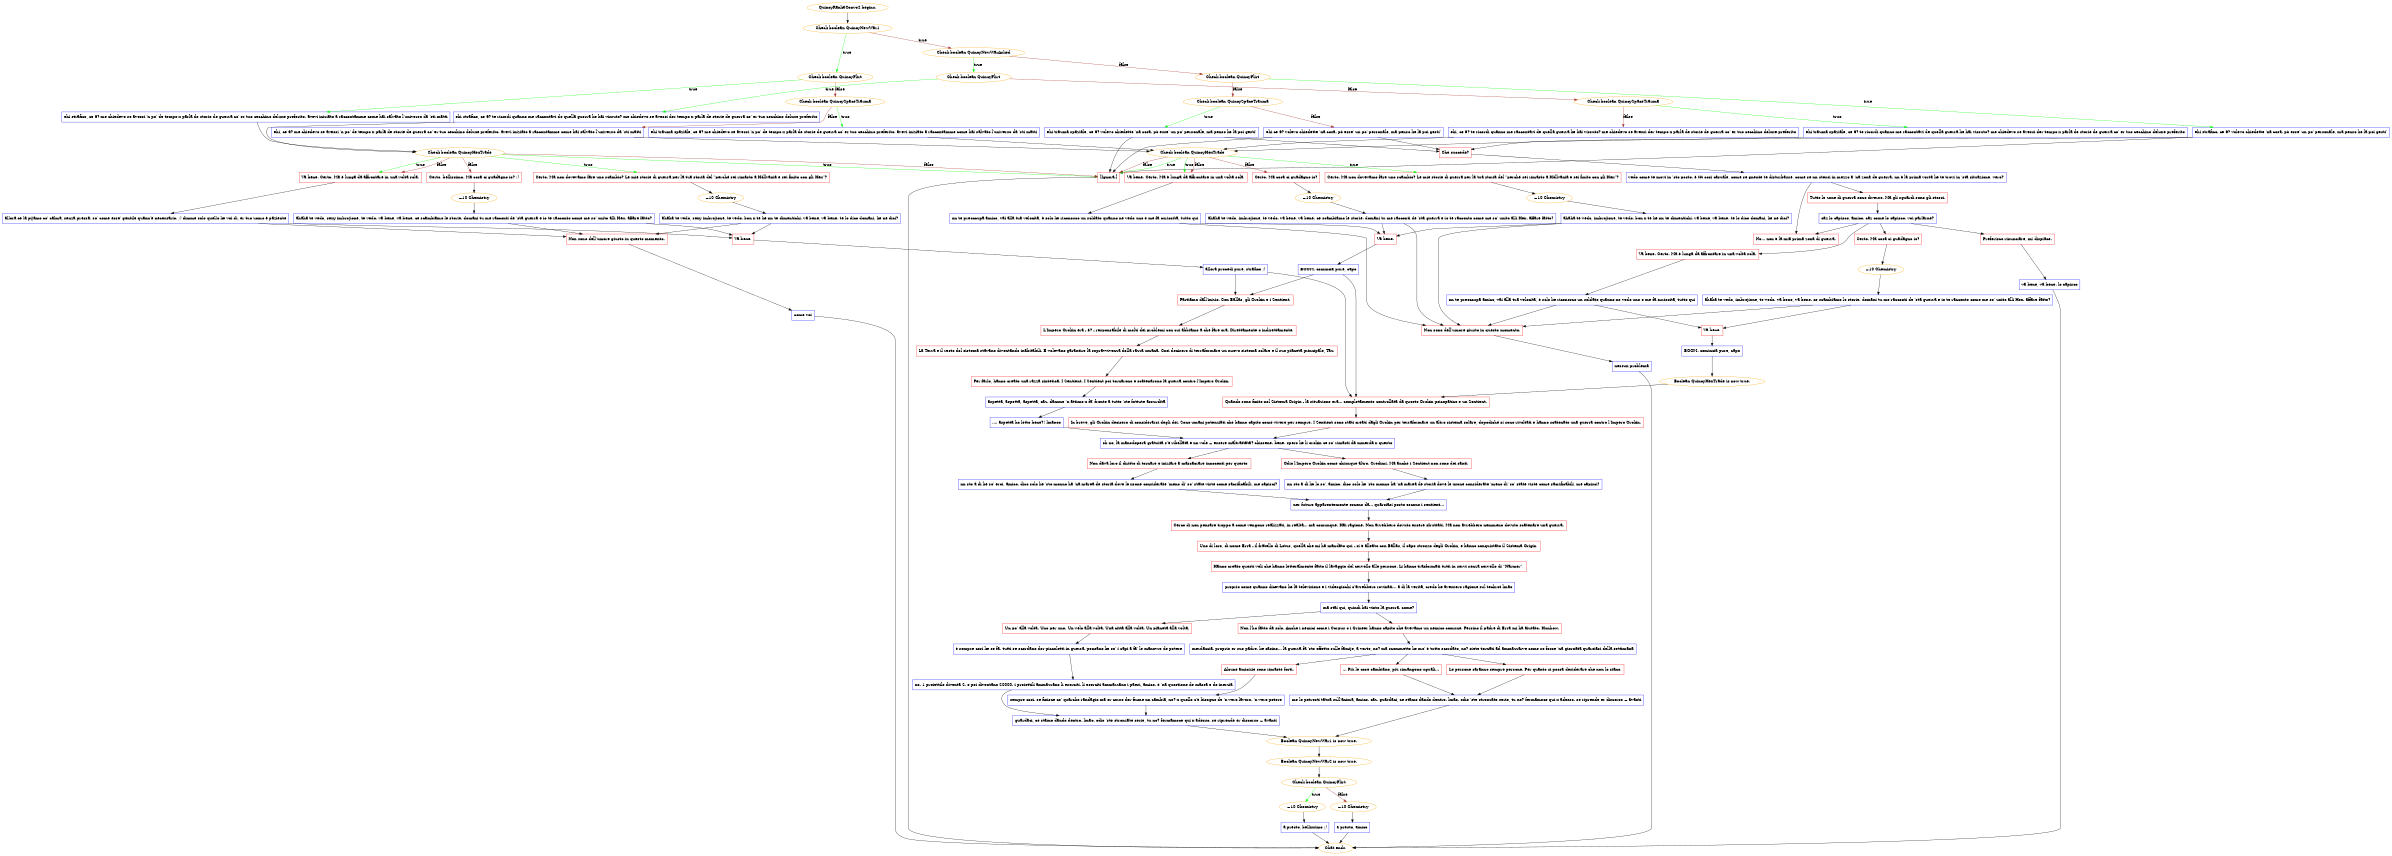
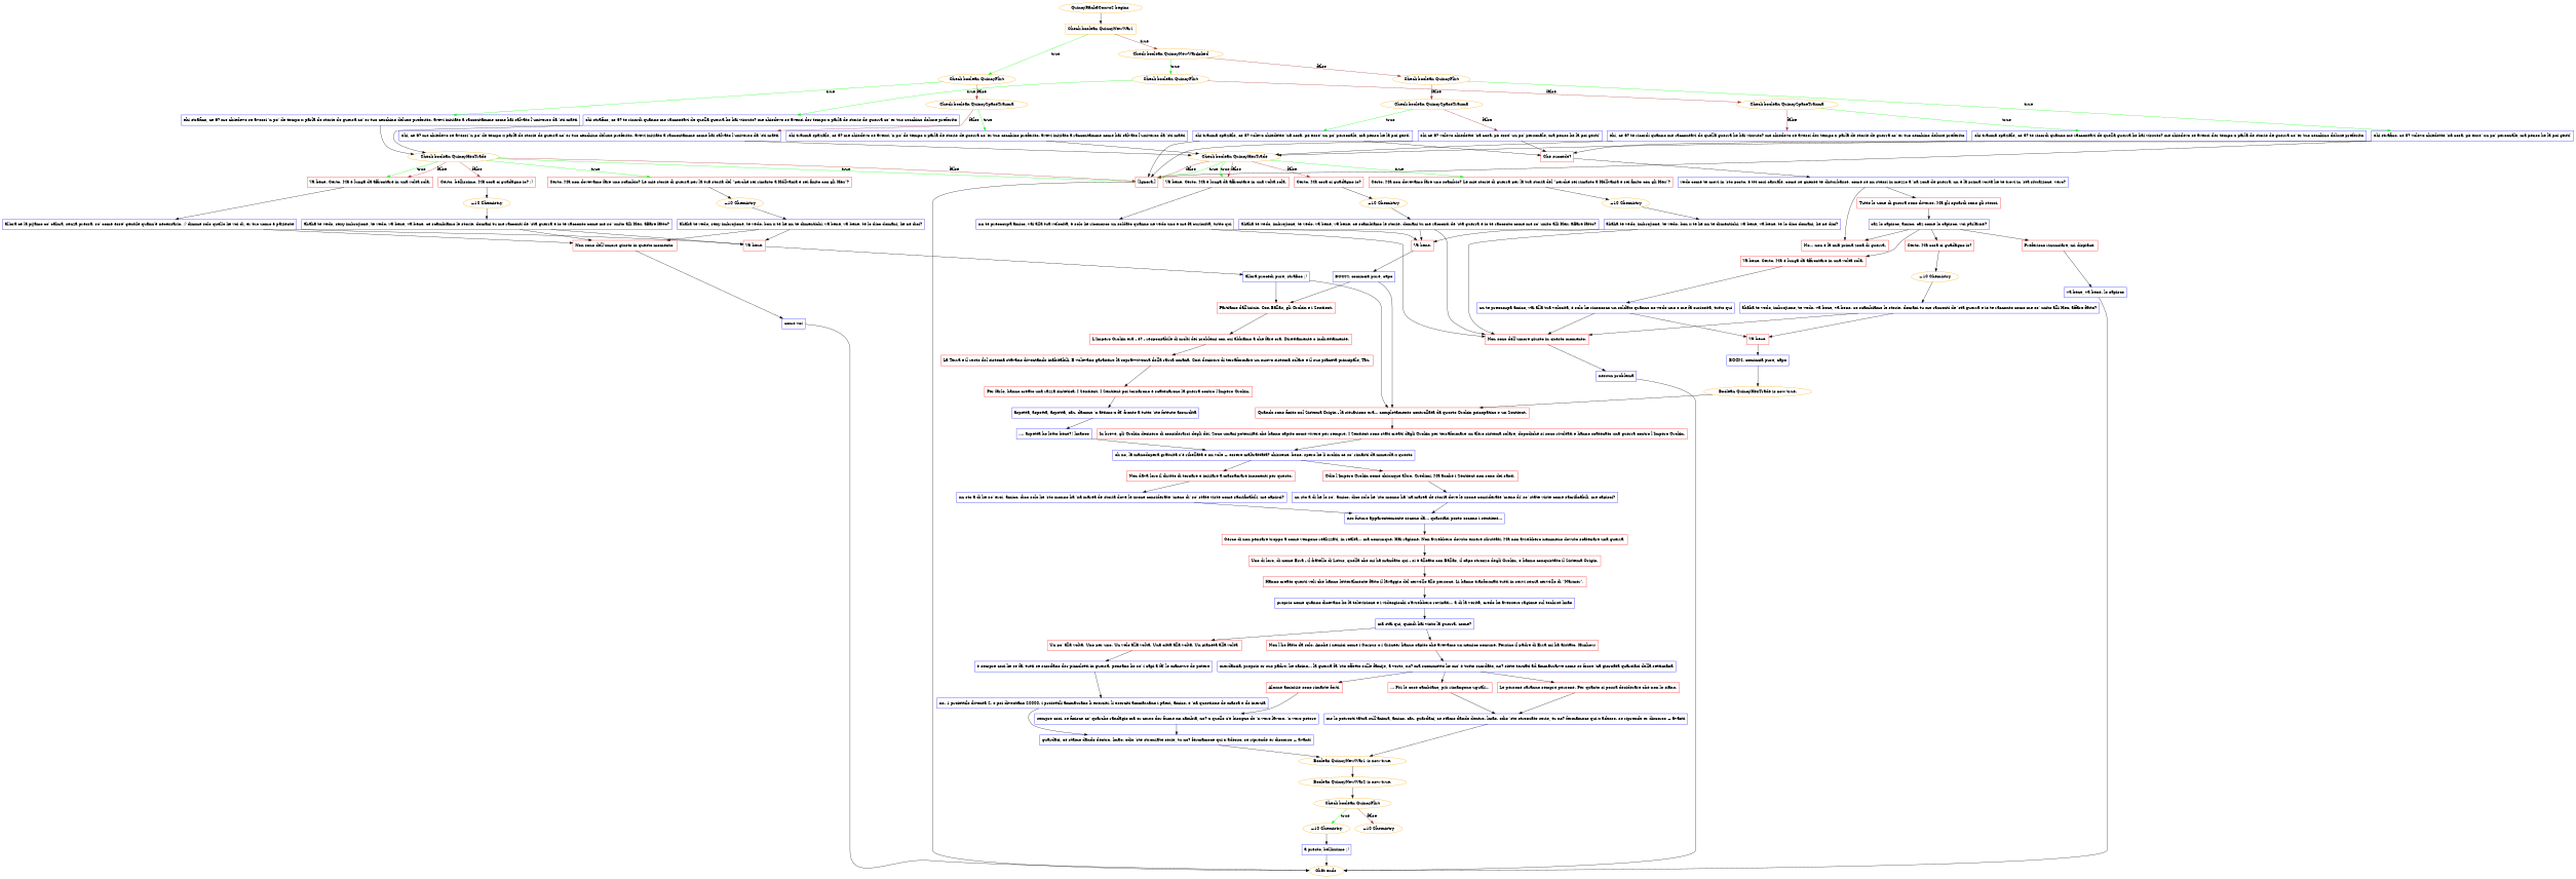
  digraph {
    node [color=blue shape=box]
    "QuincyRank3Convo2 begins." [color=orange shape=""]
-   n2 [color=orange label="Check boolean QuincyNewWar1" shape=""]
+   n2 [color=orange label="Check boolean QuincyNewWar1"]
    n3 [color=orange label="Check boolean QuincyFlirt" shape=""]
    n4 [color=orange label="Check boolean QuincyNewWarAsked" shape=""]
    n5 [label="ehi strafico, ce 6? me chiedevo se avessi 'n po' de tempo x parlà de storie de guerra co' er tuo cecchino deluxe preferito. avevi iniziato a raccontamme come hai salvato l'universo da 'sti matti"]
    n6 [color=orange label="Check boolean QuincySpaceTrauma" shape=""]
    n7 [color=orange label="Check boolean QuincyFlirt" shape=""]
    n8 [color=orange label="Check boolean QuincyFlirt" shape=""]
    n9 [color=orange label="Check boolean QuincyHexTrade" shape=""]
    n10 [label="ehi trauma spaziale, ce 6? me chiedevo se avessi 'n po' de tempo x parlà de storie de guerra co' er tuo cecchino preferito. avevi iniziato a raccontamme come hai salvato l'universo da 'sti matti"]
    n11 [label="ehi, ce 6? me chiedevo se avessi 'n po' de tempo x parlà de storie de guerra co' er tuo cecchino deluxe preferito. avevi iniziato a raccontamme come hai salvato l'universo da 'sti matti"]
    n12 [label="ehi strafico, ce 6? te ricordi quanno me raccontavi de quella guerra ke hai vissuto? me chiedevo se avessi der tempo x parlà de storie de guerra co' er tuo cecchino deluxe preferito"]
    n13 [color=orange label="Check boolean QuincySpaceTrauma" shape=""]
    n14 [label="ehi strafico. ce 6? volevo chiedette 'na cosa. pò esse' un po' personale, ma penso ke la poi gesti'"]
    n15 [color=orange label="Check boolean QuincySpaceTrauma" shape=""]
    n16 [color=red label="Certo. Ma non dovevamo fare uno scambio? Le mie storie di guerra per la tua storia del \"perché sei rimasto a Höllvania e sei finito con gli Hex\"?"]
    n17 [color=red label="Va bene. Certo. Ma è lunga da affrontare in una volta sola."]
    n18 [color=red label="[Ignora.]"]
    n19 [color=red label="Certo, bellissimo. Ma cosa ci guadagno io? ;)"]
    n20 [color=orange label="Check boolean QuincyHexTrade" shape=""]
    n21 [label="ehi trauma spaziale, ce 6? te ricordi quanno me raccontavi de quella guerra ke hai vissuto? me chiedevo se avessi der tempo x parlà de storie de guerra co' er tuo cecchino deluxe preferito"]
    n22 [label="ehi, ce 6? te ricordi quanno me raccontavi de quella guerra ke hai vissuto? me chiedevo se avessi der tempo x parlà de storie de guerra co' er tuo cecchino deluxe preferito"]
    n23 [color=red label="Che succede?"]
    n24 [label="ehi trauma spaziale, ce 6? volevo chiedette 'na cosa. pò esse' un po' personale, ma penso ke la poi gesti'"]
    n25 [label="ehi ce 6? volevo chiedette 'na cosa. pò esse' un po' personale, ma penso ke la poi gesti'"]
    n26 [color=orange label="+10 Chemistry" shape=""]
    n27 [label="allora ce la pijamo co' calma, senza pressa. so' come esse' gentile quann'è necessario. ;) dimme solo quello ke voi dì, er tuo uomo è paziente"]
    "Chat ends." [color=orange shape=""]
    n29 [color=orange label="+10 Chemistry" shape=""]
    n30 [color=red label="Certo. Ma non dovevamo fare uno scambio? Le mie storie di guerra per la tua storia del \"perché sei rimasto a Höllvania e sei finito con gli Hex\"?"]
    n31 [color=red label="Va bene. Certo. Ma è lunga da affrontare in una volta sola."]
    n32 [color=red label="Certo. Ma cosa ci guadagno io?"]
    n33 [label="vedo come te movi in 'sto posto. è ttt così casuale, come se gnente te disturbasse, come se nn stessi in mezzo a 'na zona de guerra. nn è la prima vorta ke te trovi in 'sta situazione, vero?"]
    n34 [label="ahaha te vedo, sexy imbrojione, te vedo. bon x te ke nn te dimentichi. va bene, va bene. te lo dico domani, ke ne dici?"]
    n35 [color=red label="Va bene."]
    n36 [color=red label="Non sono dell'umore giusto in questo momento."]
    n37 [label="ahaha te vedo, sexy imbrojione, te vedo. va bene, va bene. ce scambiamo le storie. domani tu me racconti de 'sta guerra e io te racconto come me so' unito alli Hex. affare fatto?"]
    n38 [color=orange label="+10 Chemistry" shape=""]
    n39 [label="nn te preoccupà amico, vai alla tua velocità, è solo ke riconosco un soldato quanno ne vedo uno e me fa curiosità, tutto qui"]
    n40 [color=orange label="+10 Chemistry" shape=""]
    n41 [color=red label="No... non è la mia prima zona di guerra."]
    n42 [color=red label="Tutte le zone di guerra sono diverse. Ma gli sguardi sono gli stessi."]
    n43 [label="allora procedi pure, strafico ;)"]
    n44 [label="come voi"]
    n45 [label="ahaha te vedo, imbrojione, te vedo. bon x te ke nn te dimentichi. va bene, va bene. te lo dico domani, ke ne dici?"]
    n46 [color=red label="Va bene."]
    n47 [color=red label="Non sono dell'umore giusto in questo momento."]
    n48 [label="ahaha te vedo, imbrojione, te vedo. va bene, va bene. ce scambiamo le storie. domani tu me racconti de 'sta guerra e io te racconto come me so' unito alli Hex. affare fatto?"]
    n49 [label="caz lo capisco, amico. caz come lo capisco. voi parlarne?"]
    n50 [color=red label="Quando sono finito nel Sistema Origin - la situazione era... completamente controllata da questo Orokin psicopatico e un Sentient."]
    n51 [color=red label="Partiamo dall'inizio. Con Ballas, gli Orokin e i Sentient."]
    n52 [label="BOOM. comincia pure, capo"]
    n53 [label="nessun problema"]
    n54 [color=red label="Certo. Ma cosa ci guadagno io?"]
    n55 [color=red label="Va bene. Certo. Ma è lunga da affrontare in una volta sola."]
    n56 [color=red label="Preferisco rinunciare, mi dispiace."]
    n57 [color=red label="In breve, gli Orokin decisero di considerarsi degli dei. Sono umani potenziati che hanno capito come vivere per sempre. I Sentient sono stati creati dagli Orokin per terraformare un altro sistema solare, dopodiché si sono rivoltati e hanno scatenato una guerra contro l'Impero Orokin."]
    n58 [color=red label="L'Impero Orokin era - è? - responsabile di molti dei problemi con cui abbiamo a che fare ora. Direttamente o indirettamente."]
    n59 [color=orange label="+10 Chemistry" shape=""]
    n60 [label="nn te preoccupà amico, vai alla tua velocità, è solo ke riconosco un soldato quanno ne vedo uno e me fa curiosità, tutto qui"]
    n61 [label="va bene, va bene. lo capisco"]
    n62 [label="oh no, la manodopera gratuita s'è ribellata e nn vole + essere maltrattata? chissene. bene. spero ke li orokin ce so' rimasti da mmerda x questo"]
    n63 [color=red label="La Terra e il resto del sistema stavano diventando inabitabili. E volevano garantire la sopravvivenza della razza umana. Così decisero di terraformare un nuovo sistema solare e il suo pianeta principale, Tau."]
    n64 [label="ahaha te vedo, imbrojione, te vedo. va bene, va bene. ce scambiamo le storie. domani tu me racconti de 'sta guerra e io te racconto come me so' unito alli Hex. affare fatto?"]
    n65 [color=red label="Va bene."]
    n66 [color=red label="Non dava loro il diritto di tornare e iniziare a massacrare innocenti per questo."]
    n67 [color=red label="Odio l'Impero Orokin come chiunque altro. Credimi. Ma anche i Sentient non sono dei santi."]
    n68 [color=red label="Per farlo, hanno creato una razza sintetica. I Sentient. I Sentient poi tornarono e scatenarono la guerra contro l'Impero Orokin."]
    n69 [label="BOOM. comincia pure, capo"]
    n70 [label="nn sto a dì ke so' eroi, amico. dico solo ke 'sto monno ha 'na marea de storia dove le xsone considerate 'meno di' so' state viste come sacrificabili, me capisci?"]
    n71 [label="nn sto a dì ke lo so', amico. dico solo ke 'sto monno ha 'na marea de storia dove le xsone considerate 'meno di' so' state viste come sacrificabili, me capisci?"]
    n72 [label="aspetta, aspetta, aspetta, caz. damme 'n attimo x fa' fronte a tutte 'ste fottute assurdità"]
    n73 [color=orange label="Boolean QuincyHexTrade is now true." shape=""]
    n74 [label="ner futuro apparentemente escono da... quarsiasi posto escono i sentient..."]
    n75 [label=".... aspetta ho letto bene?! lmaooo"]
    n76 [color=red label="Cerco di non pensare troppo a come vengono realizzati, in realtà... ma comunque. Hai ragione. Non avrebbero dovuto essere sfruttati. Ma non avrebbero nemmeno dovuto scatenare una guerra."]
    n77 [color=red label="Uno di loro, di nome Erra - il fratello di Lotus, quella che mi ha mandato qui - si è alleato con Ballas, il capo stronzo degli Orokin, e hanno conquistato il Sistema Origin."]
    n78 [color=red label="Hanno creato questi veli che hanno letteralmente fatto il lavaggio del cervello alle persone. Li hanno trasformati tutti in servi senza cervello di \"Narmer\"."]
    n79 [label="proprio come quanno dicevano ke la televisione e i videogiochi c'avrebbero rovinati... a dì la verità, credo ke avessero ragione sul techrot lmao"]
    n80 [label="ma stai qui, quindi hai vinto la guerra. come?"]
    n81 [color=red label="Un po' alla volta. Uno per uno. Un velo alla volta. Una città alla volta. Un pianeta alla volta."]
    n82 [color=red label="Non l'ho fatto da solo. Anche i nemici come i Corpus o i Grineer hanno capito che avevamo un nemico comune. Persino il padre di Erra mi ha aiutato. Hunhow."]
    n83 [label="è sempre così ke se fa. tutti se scordano der piccoletti in guerra. pensano ke so' i capi a fa' le manovre de potere"]
    n84 [label="merdaccia. proprio er suo padre. ke casino... la guerra fa 'sto effetto sulle famije, a vorte, no? ma scommetto ke mo' è tutto scordato, no? siete tornati ad ammazzarve come se fosse 'na giornata quarsiasi della settimana"]
    n85 [label="no. 1 proiettile diventa 2. e poi diventano 20000. i proiettili ammazzano li eserciti. li eserciti ammazzano i paesi, amico. è 'na questione de massa e de inerzia"]
    n86 [color=red label="Alcune amicizie sono rimaste forti."]
    n87 [color=red label="... Più le cose cambiano, più rimangono uguali..."]
    n88 [color=red label="Le persone saranno sempre persone. Per quanto si possa desiderare che non lo siano."]
    n89 [label="guardaci, ce stamo dando dentro. lmao. odio 'ste stronzate serie, tu no? fermamoce qui x adesso. se riprende er discorso + avanti"]
    n90 [label="sempre così. se finisce co' quarche randagio ma er corso der fiume nn cambia, no? x quello c'è bisogno de 'n vero lavoro. 'n vero potere"]
    n91 [label="me lo potresti tatuà sull'anima, amico. caz. guardaci, ce stamo dando dentro. lmao. odio 'ste stronzate serie, tu no? fermamoce qui x adesso. se riprende er discorso + avanti"]
    n92 [color=orange label="Boolean QuincyNewWar1 is now true." shape=""]
    n93 [color=orange label="Boolean QuincyNewWar2 is now true." shape=""]
    n94 [color=orange label="Check boolean QuincyFlirt" shape=""]
    n95 [color=orange label="+10 Chemistry" shape=""]
    n96 [color=orange label="+10 Chemistry" shape=""]
    n97 [label="a presto, bellissimo ;)"]
-   n98 [label="a presto, amico"]
    "QuincyRank3Convo2 begins." -> n2
    n2 -> n3 [color=green label=true]
    n2 -> n4 [color=brown label=true]
    n3 -> n5 [color=green label=true]
    n3 -> n6 [color=brown label=false]
    n4 -> n7 [color=green label=true]
    n4 -> n8 [color=brown label=false]
    n5 -> n9
    n6 -> n10 [color=green label=true]
    n6 -> n11 [color=brown label=false]
    n7 -> n12 [color=green label=true]
    n7 -> n13 [color=brown label=false]
    n8 -> n14 [color=green label=true]
    n8 -> n15 [color=brown label=false]
    n9 -> n16 [color=green label=true]
    n9 -> n17 [color=green label=true]
    n9 -> n17 [color=brown label=false]
    n9 -> n18 [color=green label=true]
    n9 -> n18 [color=brown label=false]
    n9 -> n19 [color=brown label=false]
    n10 -> n20
    n11 -> n20
    n12 -> n9
    n13 -> n21 [color=green label=true]
    n13 -> n22 [color=brown label=false]
    n14 -> n18
    n14 -> n23
    n15 -> n24 [color=green label=true]
    n15 -> n25 [color=brown label=false]
    n16 -> n26
    n17 -> n27
    n18 -> "Chat ends."
    n19 -> n29
    n20 -> n18 [color=green label=true]
    n20 -> n18 [color=brown label=false]
    n20 -> n30 [color=green label=true]
    n20 -> n31 [color=green label=true]
    n20 -> n31 [color=brown label=false]
    n20 -> n32 [color=brown label=false]
    n21 -> n20
    n22 -> n20
    n23 -> n33
    n24 -> n18
    n24 -> n23
    n25 -> n18
    n25 -> n23
    n26 -> n34
    n27 -> n35
    n27 -> n36
    n29 -> n37
    n30 -> n38
    n31 -> n39
    n32 -> n40
    n33 -> n41
    n33 -> n42
    n34 -> n35
    n34 -> n36
    n35 -> n43
    n36 -> n44
    n37 -> n35
    n37 -> n36
    n38 -> n45
    n39 -> n46
    n39 -> n47
    n40 -> n48
    n42 -> n49
    n43 -> n50
    n43 -> n51
    n44 -> "Chat ends."
    n45 -> n46
    n45 -> n47
    n46 -> n52
    n47 -> n53
    n48 -> n46
    n48 -> n47
    n49 -> n41
    n49 -> n54
    n49 -> n55
    n49 -> n56
    n50 -> n57
    n51 -> n58
    n52 -> n50
    n52 -> n51
    n53 -> "Chat ends."
    n54 -> n59
    n55 -> n60
    n56 -> n61
    n57 -> n62
    n58 -> n63
    n59 -> n64
    n60 -> n47
    n60 -> n65
    n61 -> "Chat ends."
    n62 -> n66
    n62 -> n67
    n63 -> n68
    n64 -> n47
    n64 -> n65
    n65 -> n69
    n66 -> n70
    n67 -> n71
    n68 -> n72
    n69 -> n73
    n70 -> n74
    n71 -> n74
    n72 -> n75
    n73 -> n50
    n74 -> n76
    n75 -> n62
    n76 -> n77
    n77 -> n78
    n78 -> n79
    n79 -> n80
    n80 -> n81
    n80 -> n82
    n81 -> n83
    n82 -> n84
    n83 -> n85
    n84 -> n86
    n84 -> n87
    n84 -> n88
    n85 -> n89
    n86 -> n90
    n87 -> n91
    n88 -> n91
    n89 -> n92
    n90 -> n89
    n91 -> n92
    n92 -> n93
    n93 -> n94
    n94 -> n95 [color=green label=true]
    n94 -> n96 [color=brown label=false]
    n95 -> n97
-   n96 -> n98
    n97 -> "Chat ends."
-   n98 -> "Chat ends."
  }
